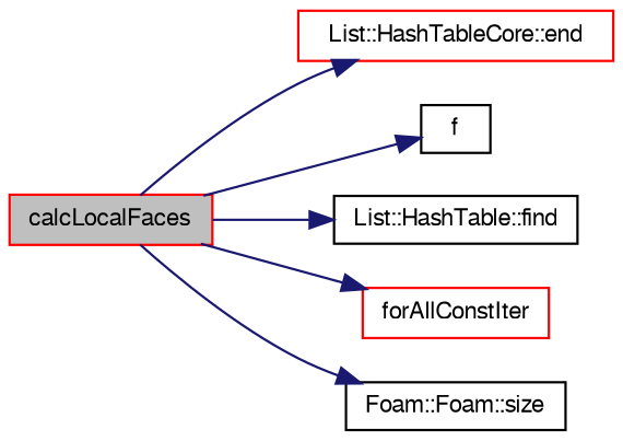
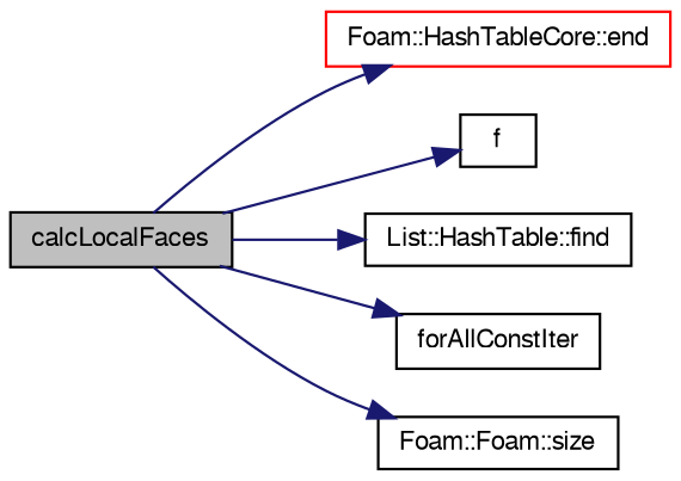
  digraph {
    rankdir=LR
    node [color=black fontname=FreeSans fontsize=10 shape=record]
    edge [color=midnightblue fontname=FreeSans fontsize=10 labelfontname=FreeSans labelfontsize=10 style=solid]
-   n1 [color=red fillcolor=grey75 fontcolor=black height=0.2 label=calcLocalFaces style=filled width=0.4]
-   n2 [color=red height=0.2 label="List::HashTableCore::end" width=0.4]
+   n1 [fillcolor=grey75 fontcolor=black height=0.2 label=calcLocalFaces style=filled width=0.4]
+   n2 [color=red height=0.2 label="Foam::HashTableCore::end" width=0.4]
    n3 [height=0.2 label=f width=0.4]
    n4 [height=0.2 label="List::HashTable::find" width=0.4]
-   n5 [color=red height=0.2 label=forAllConstIter width=0.4]
+   n5 [height=0.2 label=forAllConstIter width=0.4]
    n6 [height=0.2 label="Foam::Foam::size" width=0.4]
    n1 -> n2
    n1 -> n3
    n1 -> n4
    n1 -> n5
    n1 -> n6
  }
